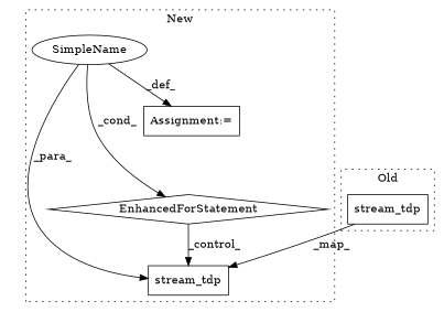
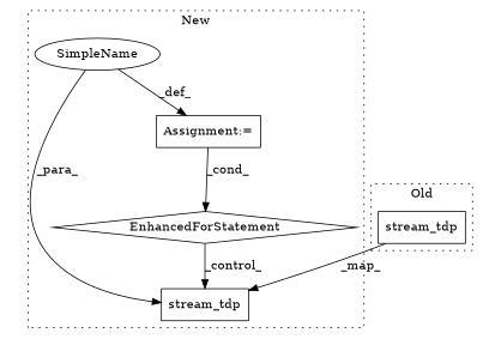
  digraph {
    node [a=32 l="11,1" s="8938,9052" shape=box]
    n1 [label=stream_tdp s="9070,9094"]
    n2 [a=70 l="53,2" label=EnhancedForStatement shape=diamond]
    n3 [a=42 l=3 label=SimpleName s=9042 shape=ellipse]
    n4 [a=7 l="53,2" label="Assignment:="]
    n5 [label=stream_tdp s="9911,9935"]
    subgraph cluster_1 {
      label=New
      style=dotted
      n1
      n2
      n3
      n4
    }
    subgraph cluster_2 {
      label=Old
      style=dotted
      n5
    }
    n2 -> n1 [label=_control_]
    n3 -> n1 [label=_para_]
-   n3 -> n2 [label=_cond_]
+   n4 -> n2 [label=_cond_]
    n3 -> n4 [label=_def_]
    n5 -> n1 [label=_map_]
  }
